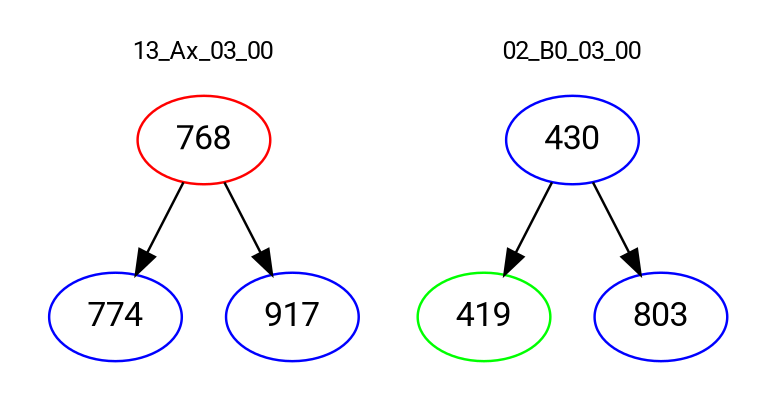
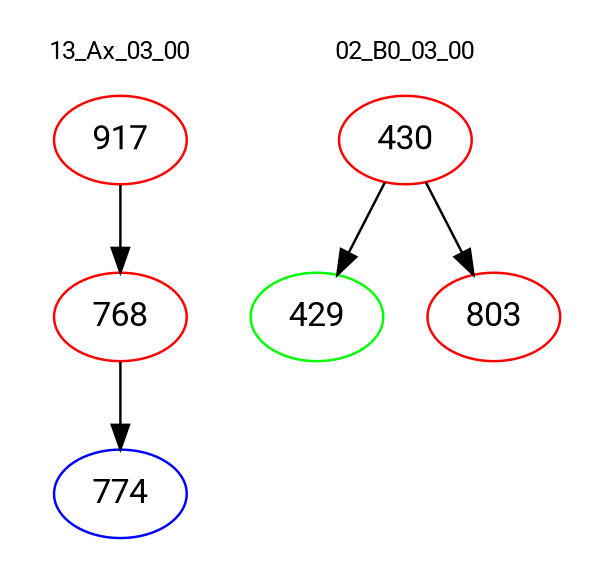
  digraph {
    fontname=Roboto
    node [color=red fontname=Roboto]
    edge [color=black fontname=Roboto]
    n1 [label=768]
    n2 [color=blue label=774]
-   n3 [color=blue label=917]
-   n4 [color=blue label=430]
-   n5 [color=green label=419]
-   n6 [color=blue label=803]
+   n3 [label=917]
+   n4 [label=430]
+   n5 [color=green label=429]
+   n6 [label=803]
    subgraph cluster_1 {
      color=white
      fontsize=10
      label="13_Ax_03_00"
      n1
      n2
      n3
    }
    subgraph cluster_2 {
      color=white
      fontsize=10
      label="02_B0_03_00"
      n4
      n5
      n6
    }
    n1 -> n2
-   n1 -> n3
+   n3 -> n1
    n4 -> n5
    n4 -> n6
  }
